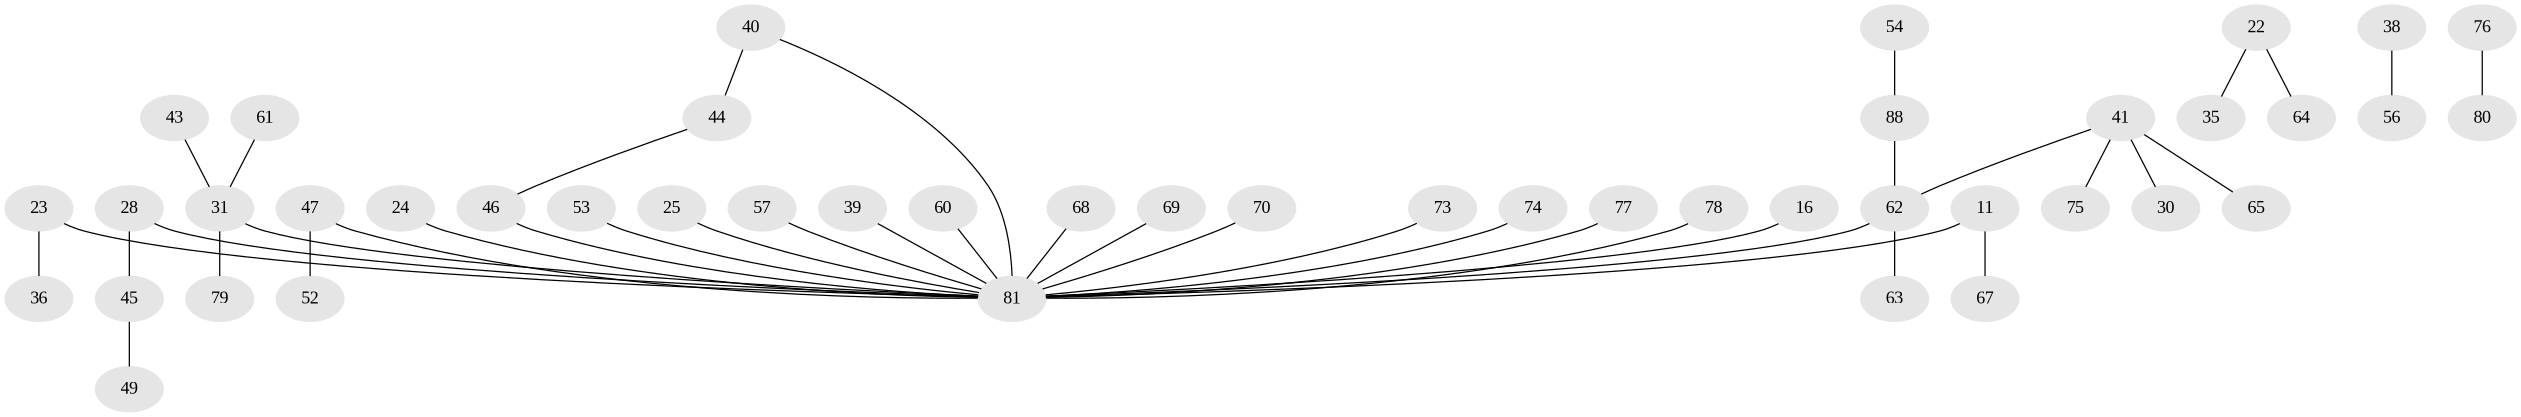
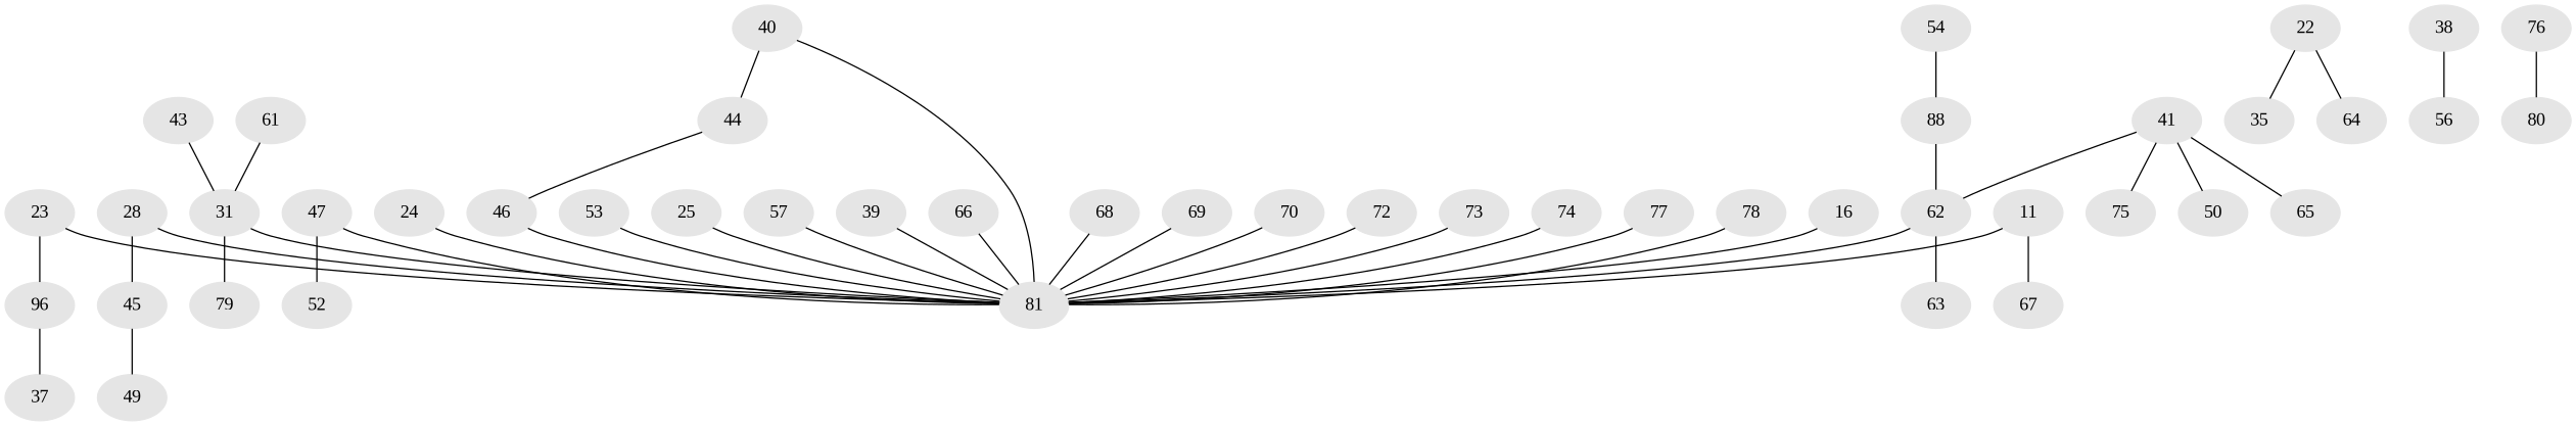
  graph {
    fontname="Liberation Serif"
    node [color=gray90 fontname="Liberation Serif" style=filled]
    edge [fontname="Liberation Serif"]
    81 [super="+1+2+3+8+12+6+11+17+18+7+20+14+29+66+15"]
    n2 [label=16]
    22
    35
    64 [super="+10"]
    23
-   36
+   36 [label=96]
+   37
    24
    28
    45
    49
    56 [super="+27"]
    38
    41
-   50 [label=30]
+   50
    62 [super="+32"]
    65
    75
    63
    n21 [label=40]
    44
    46
    n24 [label=31 super="+39"]
    79
    43
    47
    52
    n29 [label=11]
    67
    53
    n32 [label=88 super="+40"]
    54
    n34 [label=25]
    57
    n36 [label=39]
-   60
+   60 [label=66]
    61
    80 [super="+48"]
    68
    69
    70
+   72
    73
    74
    76
    77
    78
    n2 -- 81
    22 -- 35
    22 -- 64
    23 -- 81
    23 -- 36
+   36 -- 37
    24 -- 81
    28 -- 81
    28 -- 45
    45 -- 49
    38 -- 56
    41 -- 50
    41 -- 62
    41 -- 65
    41 -- 75
    62 -- 81
    62 -- 63
    n21 -- 81
    n21 -- 44
    44 -- 46
    46 -- 81
    n24 -- 81
    n24 -- 79
    43 -- n24
    47 -- 81
    47 -- 52
    n29 -- 81
    n29 -- 67
    53 -- 81
    n32 -- 62
    54 -- n32
    n34 -- 81
    57 -- 81
    n36 -- 81
    60 -- 81
    61 -- n24
    68 -- 81
    69 -- 81
    70 -- 81
+   72 -- 81
    73 -- 81
    74 -- 81
    76 -- 80
    77 -- 81
    78 -- 81
  }
